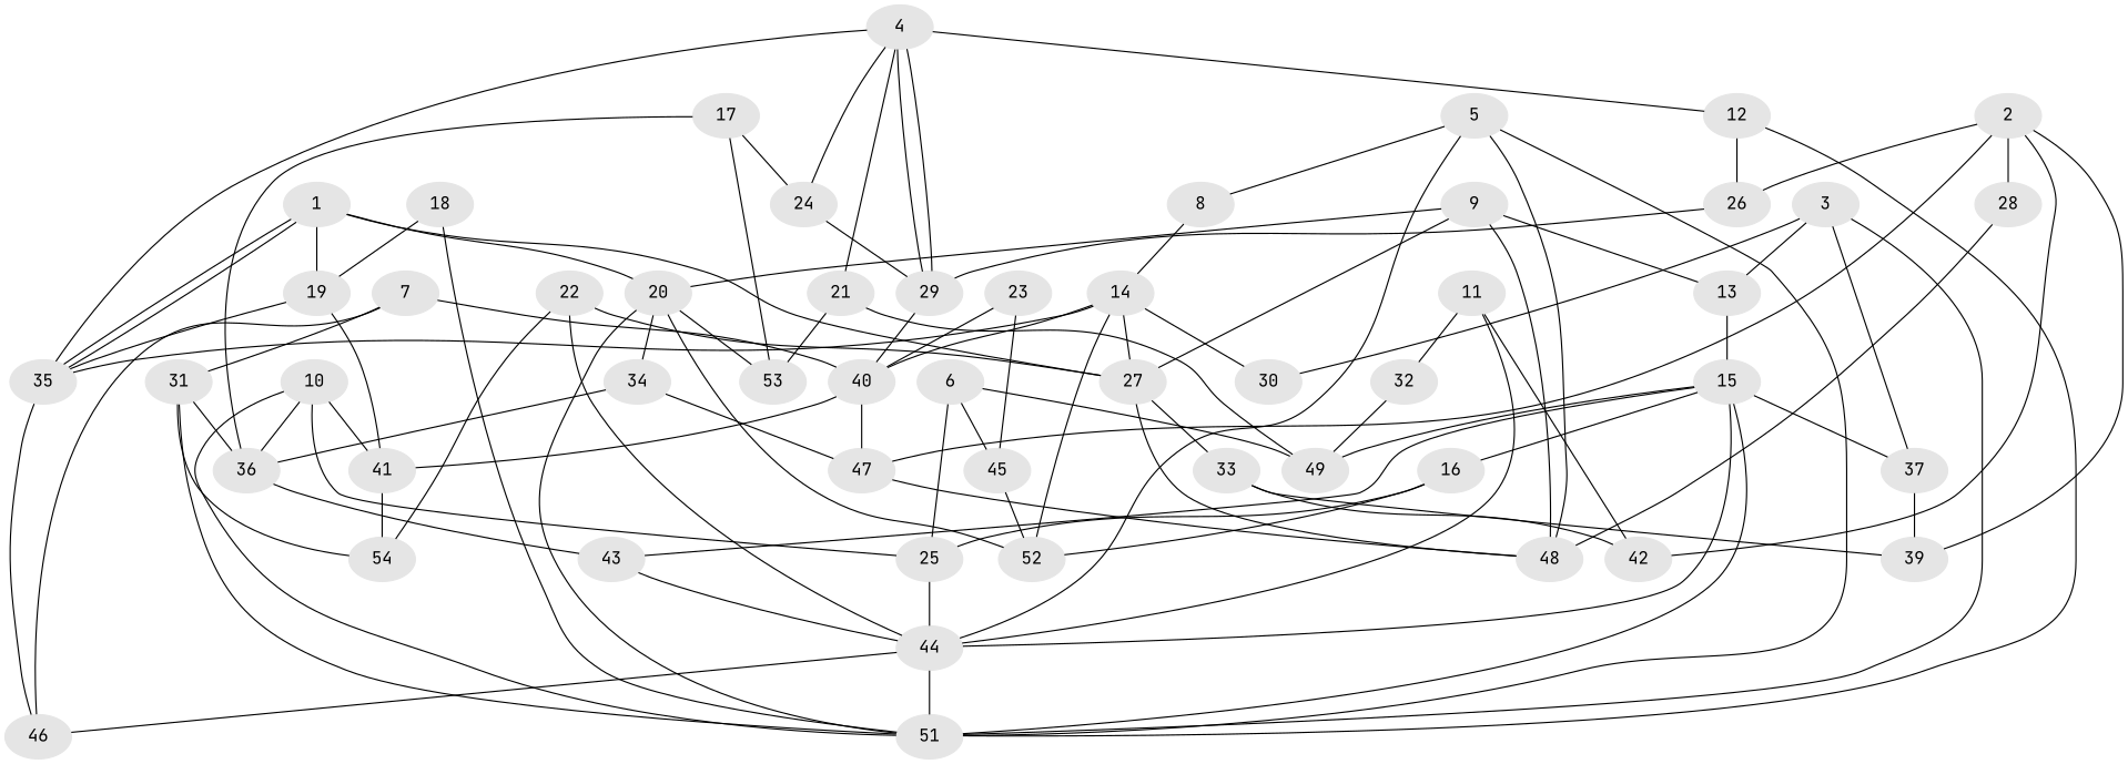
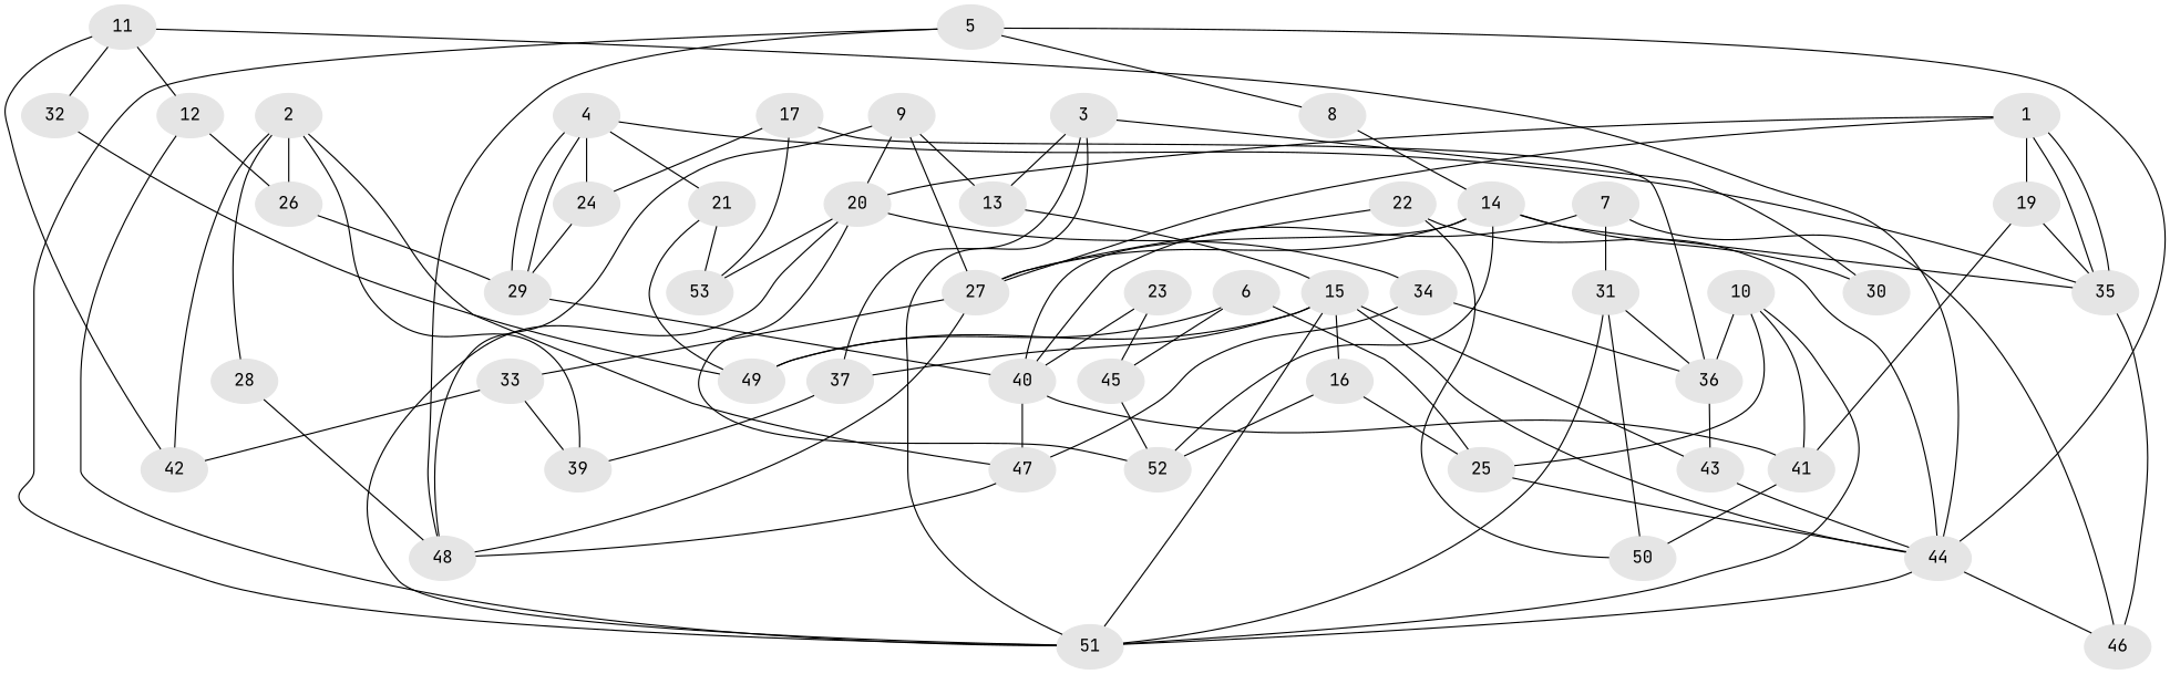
  graph {
    fontname="JetBrains Mono"
    node [color=gray90 fontname="JetBrains Mono" style=filled]
    edge [fontname="JetBrains Mono"]
    1
    19
    20
    27
    35
    41
    51
    52
    53
    34
    48
    33
    46
    2
    26
    28
    39
    42
    47
    29
    3
    13
    30
    37
    15
    4
    21
    24
    49
    40
    5
    8
    44
    14
    6
    25
    45
    7
    31
    36
-   50 [label=54]
+   50
    9
    10
    43
    11
    12
    32
    16
    17
-   18
    22
    23
    1 -- 19
    1 -- 20
    1 -- 27
    1 -- 35
    1 -- 35
    19 -- 35
    19 -- 41
    20 -- 51
    20 -- 52
    20 -- 53
    20 -- 34
    27 -- 48
    27 -- 33
    35 -- 46
    41 -- 50
    34 -- 47
    34 -- 36
    33 -- 39
    33 -- 42
    2 -- 26
    2 -- 28
    2 -- 39
    2 -- 42
    2 -- 47
    26 -- 29
    28 -- 48
    47 -- 48
    29 -- 40
    3 -- 51
    3 -- 13
    3 -- 30
    3 -- 37
    13 -- 15
    37 -- 39
    15 -- 51
    15 -- 37
    15 -- 49
    15 -- 44
    15 -- 43
    15 -- 16
    4 -- 35
    4 -- 29
    4 -- 29
    4 -- 21
    4 -- 24
    21 -- 53
    21 -- 49
    24 -- 29
    40 -- 41
    40 -- 47
    5 -- 51
    5 -- 48
    5 -- 8
    5 -- 44
    8 -- 14
    44 -- 51
    44 -- 46
    14 -- 27
    14 -- 35
    14 -- 52
    14 -- 30
    14 -- 40
    6 -- 49
    6 -- 25
    6 -- 45
    25 -- 44
    45 -- 52
    7 -- 46
    7 -- 40
    7 -- 31
    31 -- 51
    31 -- 36
    31 -- 50
    36 -- 43
    9 -- 20
    9 -- 27
    9 -- 48
    9 -- 13
    10 -- 41
    10 -- 51
    10 -- 25
    10 -- 36
    43 -- 44
    11 -- 42
    11 -- 44
-   4 -- 12
+   11 -- 12
    11 -- 32
    12 -- 51
    12 -- 26
    32 -- 49
    16 -- 52
    16 -- 25
    17 -- 53
    17 -- 24
    17 -- 36
-   18 -- 19
-   18 -- 51
    22 -- 27
    22 -- 44
    22 -- 50
    23 -- 40
    23 -- 45
  }
